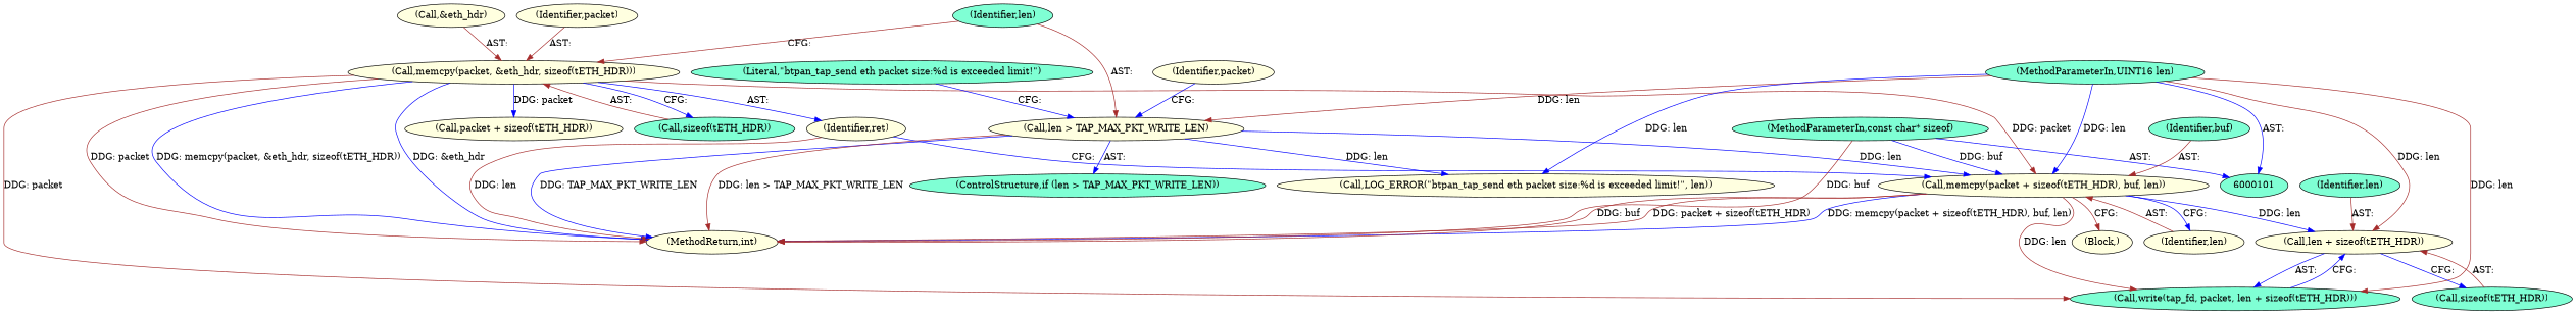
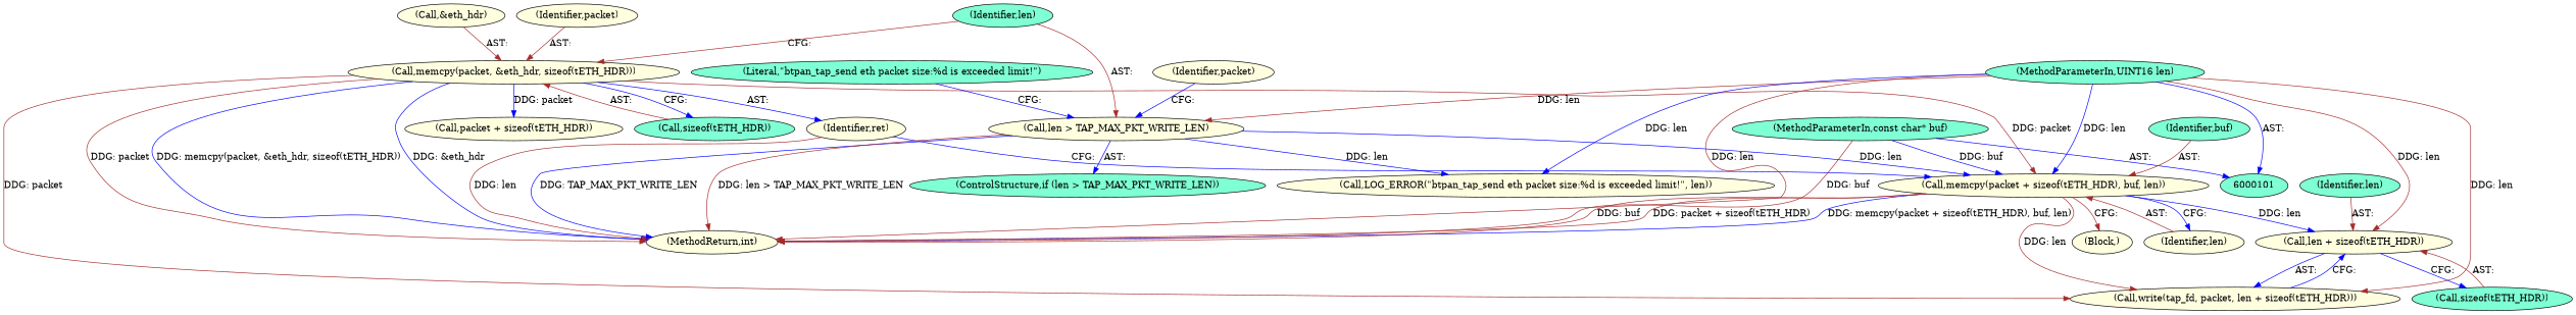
  digraph {
    node [fillcolor=lightyellow style=filled]
    edge [color=blue]
    n1 [label="(Call,len + sizeof(tETH_HDR))"]
    n2 [fillcolor=aquamarine label="(Call,sizeof(tETH_HDR))"]
-   n3 [fillcolor=aquamarine label="(Call,write(tap_fd, packet, len + sizeof(tETH_HDR)))"]
+   n3 [label="(Call,write(tap_fd, packet, len + sizeof(tETH_HDR)))"]
    n4 [label="(MethodReturn,int)"]
    n5 [label="(Call,memcpy(packet + sizeof(tETH_HDR), buf, len))"]
    n6 [label="(Block,)"]
    n7 [label="(Identifier,len)"]
    n8 [label="(Call,memcpy(packet, &eth_hdr, sizeof(tETH_HDR)))"]
    n9 [label="(Call,packet + sizeof(tETH_HDR))"]
    n10 [fillcolor=aquamarine label="(Call,sizeof(tETH_HDR))"]
    n11 [label="(Identifier,ret)"]
-   n12 [fillcolor=aquamarine label="(MethodParameterIn,const char* sizeof)"]
+   n12 [fillcolor=aquamarine label="(MethodParameterIn,const char* buf)"]
    n13 [fillcolor=aquamarine label=6000101]
    n14 [label="(Call,len > TAP_MAX_PKT_WRITE_LEN)"]
    n15 [label="(Call,LOG_ERROR(\"btpan_tap_send eth packet size:%d is exceeded limit!\", len))"]
    n16 [fillcolor=aquamarine label="(ControlStructure,if (len > TAP_MAX_PKT_WRITE_LEN))"]
    n17 [fillcolor=aquamarine label="(MethodParameterIn,UINT16 len)"]
    n18 [fillcolor=aquamarine label="(Identifier,buf)"]
    n19 [label="(Identifier,packet)"]
    n20 [fillcolor=aquamarine label="(Identifier,len)"]
    n21 [fillcolor=aquamarine label="(Identifier,len)"]
    n22 [label="(Call,&eth_hdr)"]
    n23 [fillcolor=aquamarine label="(Literal,\"btpan_tap_send eth packet size:%d is exceeded limit!\")"]
    n24 [label="(Identifier,packet)"]
    n1 -> n2 [label="CFG: "]
    n1 -> n3 [label="AST: "]
    n2 -> n1 [color=brown label="AST: "]
    n3 -> n1 [label="CFG: "]
    n5 -> n1 [label="DDG: len"]
    n5 -> n3 [color=brown label="DDG: len"]
    n5 -> n4 [label="DDG: memcpy(packet + sizeof(tETH_HDR), buf, len)"]
    n5 -> n4 [color=brown label="DDG: buf"]
    n5 -> n4 [color=brown label="DDG: packet + sizeof(tETH_HDR)"]
    n5 -> n6 [color=brown label="CFG: "]
    n5 -> n7 [label="CFG: "]
    n7 -> n5 [color=brown label="AST: "]
    n8 -> n3 [color=brown label="DDG: packet"]
    n8 -> n4 [label="DDG: memcpy(packet, &eth_hdr, sizeof(tETH_HDR))"]
    n8 -> n4 [label="DDG: &eth_hdr"]
    n8 -> n4 [color=brown label="DDG: packet"]
    n8 -> n5 [color=brown label="DDG: packet"]
    n8 -> n9 [label="DDG: packet"]
    n8 -> n10 [label="CFG: "]
    n8 -> n11 [label="AST: "]
    n10 -> n8 [color=brown label="AST: "]
    n11 -> n4 [color=brown label="DDG: len"]
    n11 -> n5 [label="CFG: "]
    n12 -> n4 [color=brown label="DDG: buf"]
    n12 -> n5 [label="DDG: buf"]
    n12 -> n13 [label="AST: "]
    n14 -> n4 [label="DDG: TAP_MAX_PKT_WRITE_LEN"]
    n14 -> n4 [color=brown label="DDG: len > TAP_MAX_PKT_WRITE_LEN"]
    n14 -> n5 [label="DDG: len"]
    n14 -> n15 [label="DDG: len"]
    n14 -> n16 [label="AST: "]
    n17 -> n1 [color=brown label="DDG: len"]
    n17 -> n3 [color=brown label="DDG: len"]
+   n17 -> n4 [color=brown label="DDG: len"]
    n17 -> n5 [label="DDG: len"]
    n17 -> n13 [label="AST: "]
    n17 -> n14 [color=brown label="DDG: len"]
    n17 -> n15 [label="DDG: len"]
    n18 -> n5 [color=brown label="AST: "]
    n19 -> n14 [label="CFG: "]
    n20 -> n8 [color=brown label="CFG: "]
    n20 -> n14 [color=brown label="AST: "]
    n21 -> n1 [color=brown label="AST: "]
    n22 -> n8 [color=brown label="AST: "]
    n23 -> n14 [label="CFG: "]
    n24 -> n8 [color=brown label="AST: "]
  }
